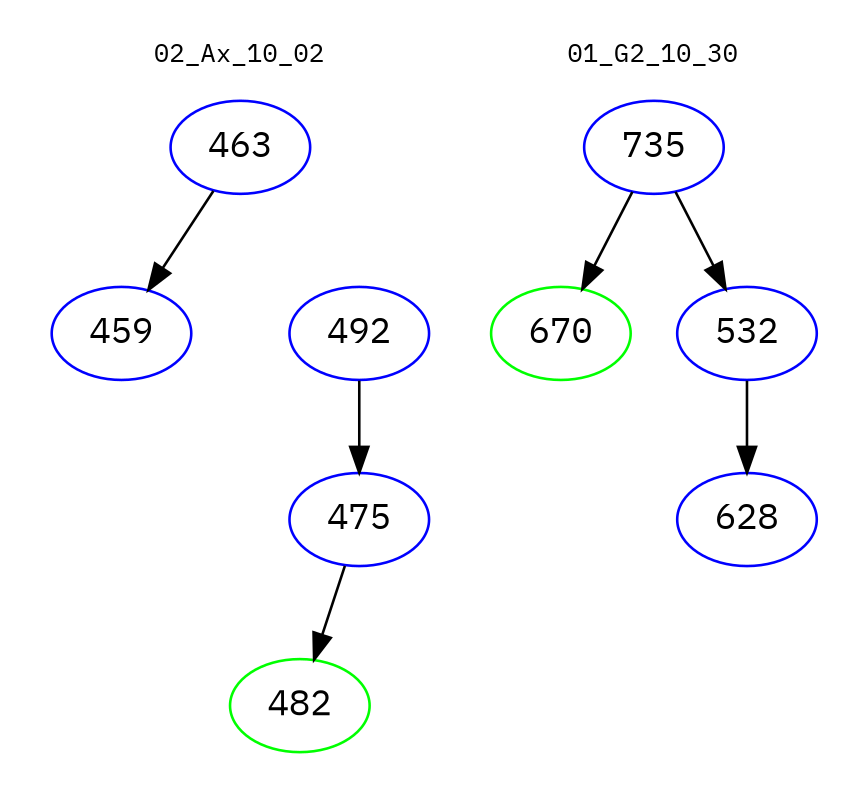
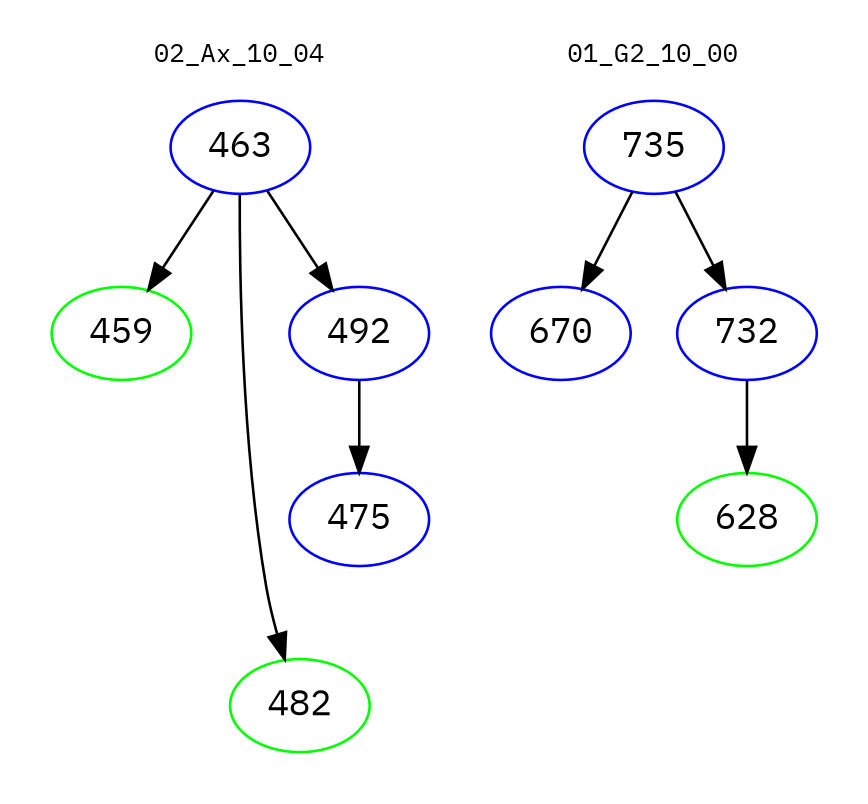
  digraph {
    fontname="IBM Plex Mono"
    node [color=blue fontname="IBM Plex Mono"]
    edge [color=black fontname="IBM Plex Mono"]
    n1 [label=463]
-   n2 [label=459]
+   n2 [color=green label=459]
    n3 [color=green label=482]
    n4 [label=492]
    n5 [label=475]
    n6 [label=735]
-   n7 [color=green label=670]
-   n8 [label=532]
-   n9 [label=628]
+   n7 [label=670]
+   n8 [label=732]
+   n9 [color=green label=628]
    subgraph cluster_1 {
      color=white
      fontsize=10
-     label="02_Ax_10_02"
+     label="02_Ax_10_04"
      n1
      n2
      n3
      n4
      n5
    }
    subgraph cluster_2 {
      color=white
      fontsize=10
-     label="01_G2_10_30"
+     label="01_G2_10_00"
      n6
      n7
      n8
      n9
    }
    n1 -> n2
-   n5 -> n3
+   n1 -> n3
+   n1 -> n4
    n4 -> n5
    n6 -> n7
    n6 -> n8
    n8 -> n9
  }
